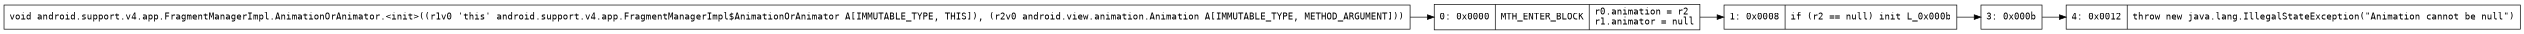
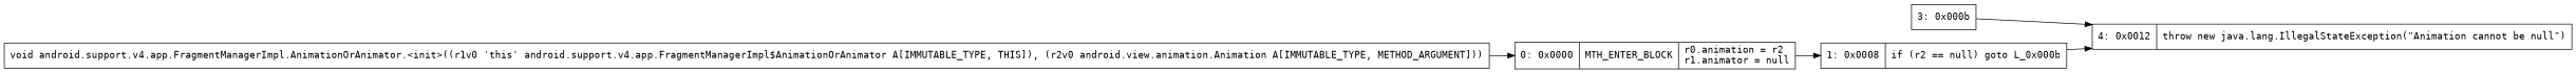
  digraph {
    fontname="DejaVu Sans Mono"
    rankdir=LR
    node [fontname="DejaVu Sans Mono" shape=record]
    edge [fontname="DejaVu Sans Mono"]
    n1 [label="{0\:\ 0x0000|MTH_ENTER_BLOCK\l|r0.animation = r2\lr1.animator = null\l}"]
-   n2 [label="{1\:\ 0x0008|if (r2 == null) init L_0x000b\l}"]
+   n2 [label="{1\:\ 0x0008|if (r2 == null) goto L_0x000b\l}"]
    n3 [label="{3\:\ 0x000b}"]
    n4 [label="{4\:\ 0x0012|throw new java.lang.IllegalStateException(\"Animation cannot be null\")\l}"]
    n5 [label="{void android.support.v4.app.FragmentManagerImpl.AnimationOrAnimator.\<init\>((r1v0 'this' android.support.v4.app.FragmentManagerImpl$AnimationOrAnimator A[IMMUTABLE_TYPE, THIS]), (r2v0 android.view.animation.Animation A[IMMUTABLE_TYPE, METHOD_ARGUMENT])) }"]
    n1 -> n2
-   n2 -> n3
+   n2 -> n4
    n3 -> n4
    n5 -> n1
  }
